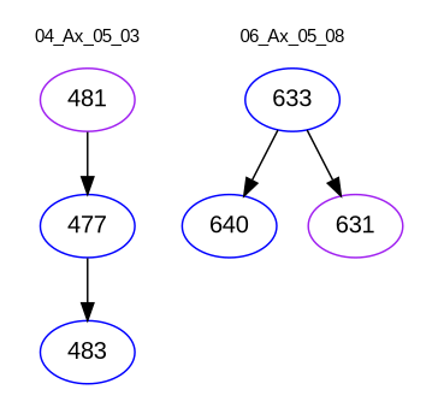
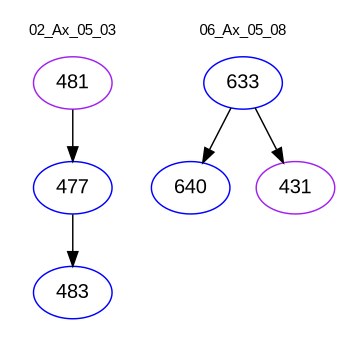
  digraph {
    fontname="Liberation Sans"
    node [color=blue fontname="Liberation Sans"]
    edge [color=black fontname="Liberation Sans"]
    n1 [label=477]
    n2 [color=purple label=481]
    n3 [label=483]
    n4 [label=633]
    n5 [label=640]
-   n6 [color=purple label=631]
+   n6 [color=purple label=431]
    subgraph cluster_1 {
      color=white
      fontsize=10
-     label="04_Ax_05_03"
+     label="02_Ax_05_03"
      n1
      n2
      n3
    }
    subgraph cluster_2 {
      color=white
      fontsize=10
      label="06_Ax_05_08"
      n4
      n5
      n6
    }
    n1 -> n3
    n2 -> n1
    n4 -> n5
    n4 -> n6
  }
